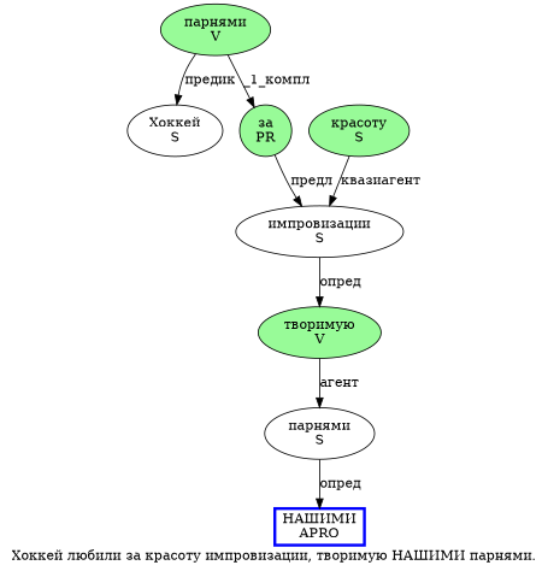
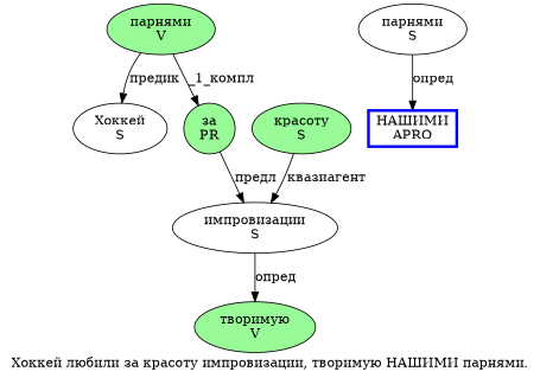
  digraph {
    label="Хоккей любили за красоту импровизации, творимую НАШИМИ парнями."
    node [fillcolor=white penwidth=1 shape=ellipse style=filled]
    n1 [label="Хоккей\nS"]
    n2 [fillcolor=palegreen label="парнями\nV"]
    n3 [fillcolor=palegreen label="за\nPR"]
    n4 [label="импровизации\nS"]
    n5 [fillcolor=palegreen label="красоту\nS"]
    n6 [fillcolor=palegreen label="творимую\nV"]
    n7 [label="парнями\nS"]
    n8 [color=blue label="НАШИМИ\nAPRO" penwidth=3 shape=box]
    n2 -> n1 [label="предик"]
    n2 -> n3 [label="_1_компл"]
    n3 -> n4 [label="предл"]
    n4 -> n6 [label="опред"]
    n5 -> n4 [label="квазиагент"]
-   n6 -> n7 [label="агент"]
    n7 -> n8 [label="опред"]
  }
